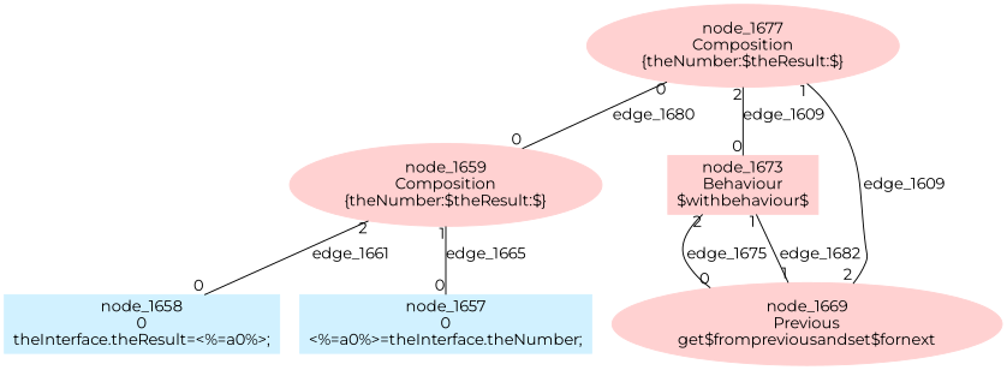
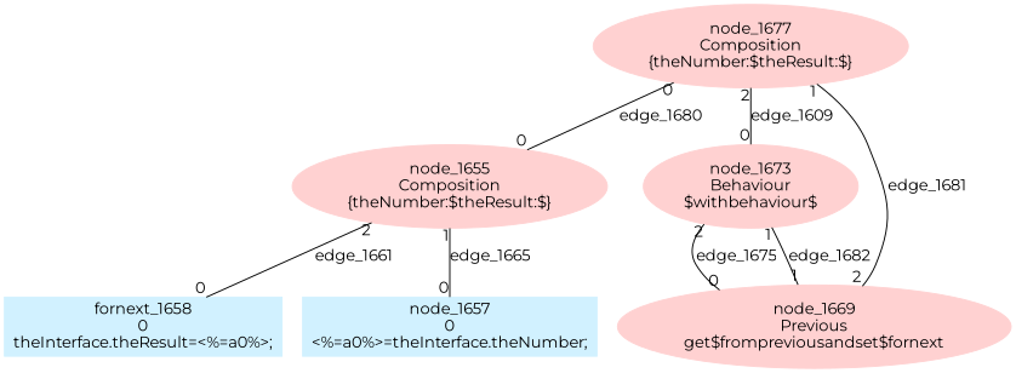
  digraph {
    fontname=Montserrat
    node [color="#ffd1d1" fontname=Montserrat shape=ellipse style=filled]
    edge [arrowHead=none dir=none fontname=Montserrat headlabel=0 taillabel=2]
-   n1 [label="node_1659\nComposition\n{theNumber:$theResult:$}"]
+   n1 [label="node_1655\nComposition\n{theNumber:$theResult:$}"]
    n2 [color="#d1f1ff" label="node_1657\n0\n<%=a0%>=theInterface.theNumber;\n" shape=box]
-   n3 [color="#d1f1ff" label="node_1658\n0\ntheInterface.theResult=<%=a0%>;\n" shape=box]
+   n3 [color="#d1f1ff" label="fornext_1658\n0\ntheInterface.theResult=<%=a0%>;\n" shape=box]
    n4 [label="node_1669\nPrevious\nget$frompreviousandset$fornext"]
-   n5 [label="node_1673\nBehaviour\n$withbehaviour$" shape=box]
+   n5 [label="node_1673\nBehaviour\n$withbehaviour$"]
    n6 [label="node_1677\nComposition\n{theNumber:$theResult:$}"]
    n1 -> n2 [label=edge_1665 taillabel=1]
    n1 -> n3 [label=edge_1661]
    n4 -> n5 [headlabel=1 label=edge_1682 taillabel=1]
-   n4 -> n6 [headlabel=1 label=edge_1609]
+   n4 -> n6 [headlabel=1 label=edge_1681]
    n5 -> n4 [label=edge_1675]
    n6 -> n1 [label=edge_1680 taillabel=0]
    n6 -> n5 [label=edge_1609]
  }
